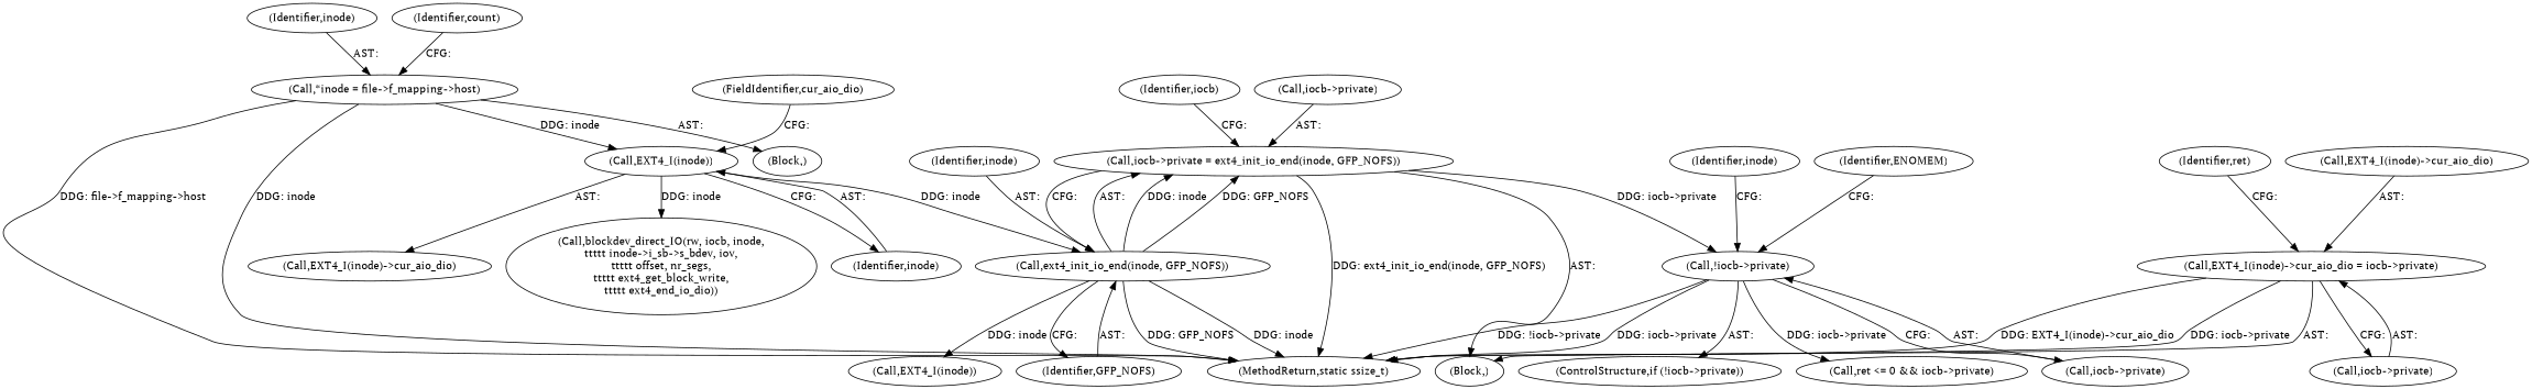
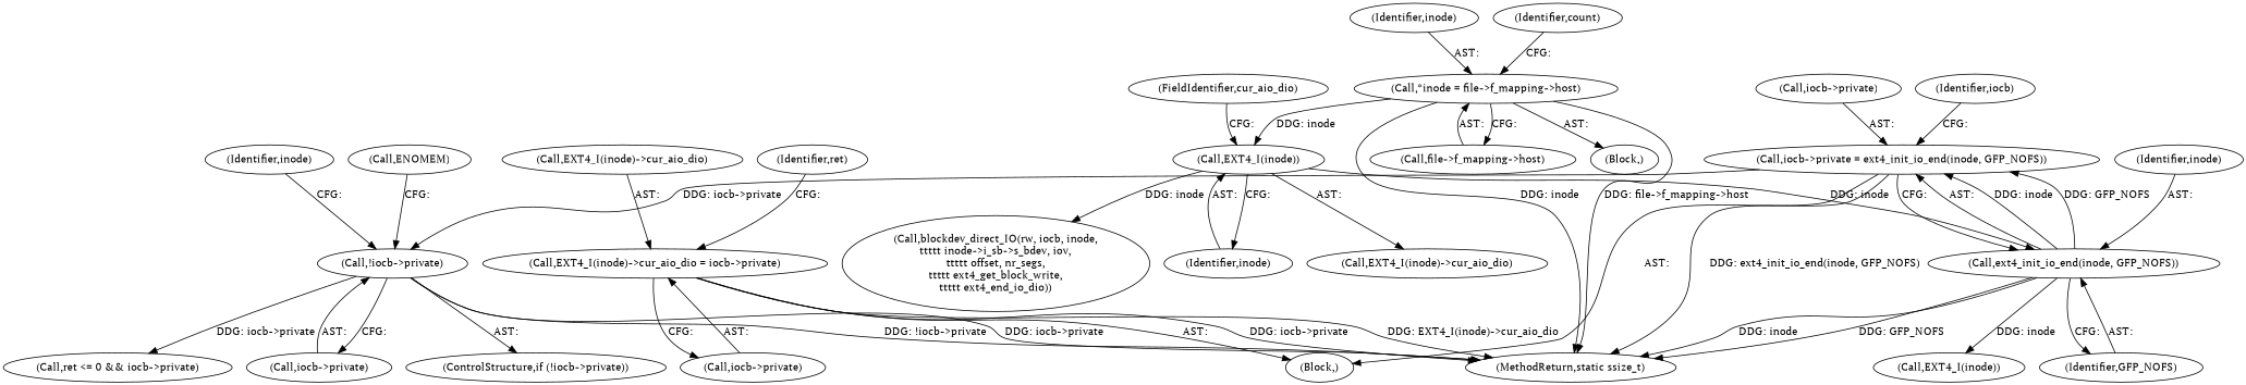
  digraph {
    fontname="PT Serif"
    node [fontname="PT Serif"]
    edge [fontname="PT Serif"]
    n1 [label="(Call,EXT4_I(inode)->cur_aio_dio = iocb->private)"]
    n2 [label="(Call,iocb->private)"]
    n3 [label="(MethodReturn,static ssize_t)"]
    n4 [label="(Block,)"]
    n5 [label="(Call,!iocb->private)"]
    n6 [label="(ControlStructure,if (!iocb->private))"]
    n7 [label="(Call,ret <= 0 && iocb->private)"]
    n8 [label="(Call,iocb->private)"]
    n9 [label="(Call,iocb->private = ext4_init_io_end(inode, GFP_NOFS))"]
    n10 [label="(Call,ext4_init_io_end(inode, GFP_NOFS))"]
    n11 [label="(Call,EXT4_I(inode))"]
    n12 [label="(Identifier,GFP_NOFS)"]
    n13 [label="(Call,EXT4_I(inode))"]
    n14 [label="(Call,EXT4_I(inode)->cur_aio_dio)"]
    n15 [label="(Call,blockdev_direct_IO(rw, iocb, inode,\n\t\t\t\t\t inode->i_sb->s_bdev, iov,\n\t\t\t\t\t offset, nr_segs,\n\t\t\t\t\t ext4_get_block_write,\n\t\t\t\t\t ext4_end_io_dio))"]
    n16 [label="(Identifier,inode)"]
    n17 [label="(Call,*inode = file->f_mapping->host)"]
+   n18 [label="(Call,file->f_mapping->host)"]
    n19 [label="(Block,)"]
    n20 [label="(Identifier,ret)"]
    n21 [label="(Identifier,inode)"]
    n22 [label="(Call,EXT4_I(inode)->cur_aio_dio)"]
    n23 [label="(FieldIdentifier,cur_aio_dio)"]
    n24 [label="(Identifier,inode)"]
    n25 [label="(Identifier,count)"]
    n26 [label="(Identifier,inode)"]
    n27 [label="(Identifier,iocb)"]
-   n28 [label="(Identifier,ENOMEM)"]
+   n28 [label="(Call,ENOMEM)"]
    n29 [label="(Call,iocb->private)"]
    n1 -> n2 [label="CFG: "]
    n1 -> n3 [label="DDG: EXT4_I(inode)->cur_aio_dio"]
    n1 -> n3 [label="DDG: iocb->private"]
    n1 -> n4 [label="AST: "]
    n2 -> n1 [label="AST: "]
    n5 -> n3 [label="DDG: !iocb->private"]
    n5 -> n3 [label="DDG: iocb->private"]
    n5 -> n6 [label="AST: "]
    n5 -> n7 [label="DDG: iocb->private"]
    n5 -> n8 [label="CFG: "]
    n8 -> n5 [label="AST: "]
    n9 -> n3 [label="DDG: ext4_init_io_end(inode, GFP_NOFS)"]
    n9 -> n4 [label="AST: "]
    n9 -> n5 [label="DDG: iocb->private"]
    n9 -> n10 [label="CFG: "]
    n10 -> n3 [label="DDG: GFP_NOFS"]
    n10 -> n3 [label="DDG: inode"]
    n10 -> n9 [label="AST: "]
    n10 -> n9 [label="DDG: inode"]
    n10 -> n9 [label="DDG: GFP_NOFS"]
    n10 -> n11 [label="DDG: inode"]
    n10 -> n12 [label="CFG: "]
    n12 -> n10 [label="AST: "]
    n13 -> n10 [label="DDG: inode"]
    n13 -> n14 [label="AST: "]
    n13 -> n15 [label="DDG: inode"]
    n13 -> n16 [label="CFG: "]
    n16 -> n13 [label="AST: "]
    n17 -> n3 [label="DDG: file->f_mapping->host"]
    n17 -> n3 [label="DDG: inode"]
    n17 -> n13 [label="DDG: inode"]
+   n17 -> n18 [label="CFG: "]
    n17 -> n19 [label="AST: "]
+   n18 -> n17 [label="AST: "]
    n20 -> n1 [label="CFG: "]
    n21 -> n5 [label="CFG: "]
    n22 -> n1 [label="AST: "]
    n23 -> n13 [label="CFG: "]
    n24 -> n17 [label="AST: "]
    n25 -> n17 [label="CFG: "]
    n26 -> n10 [label="AST: "]
    n27 -> n9 [label="CFG: "]
    n28 -> n5 [label="CFG: "]
    n29 -> n9 [label="AST: "]
  }
